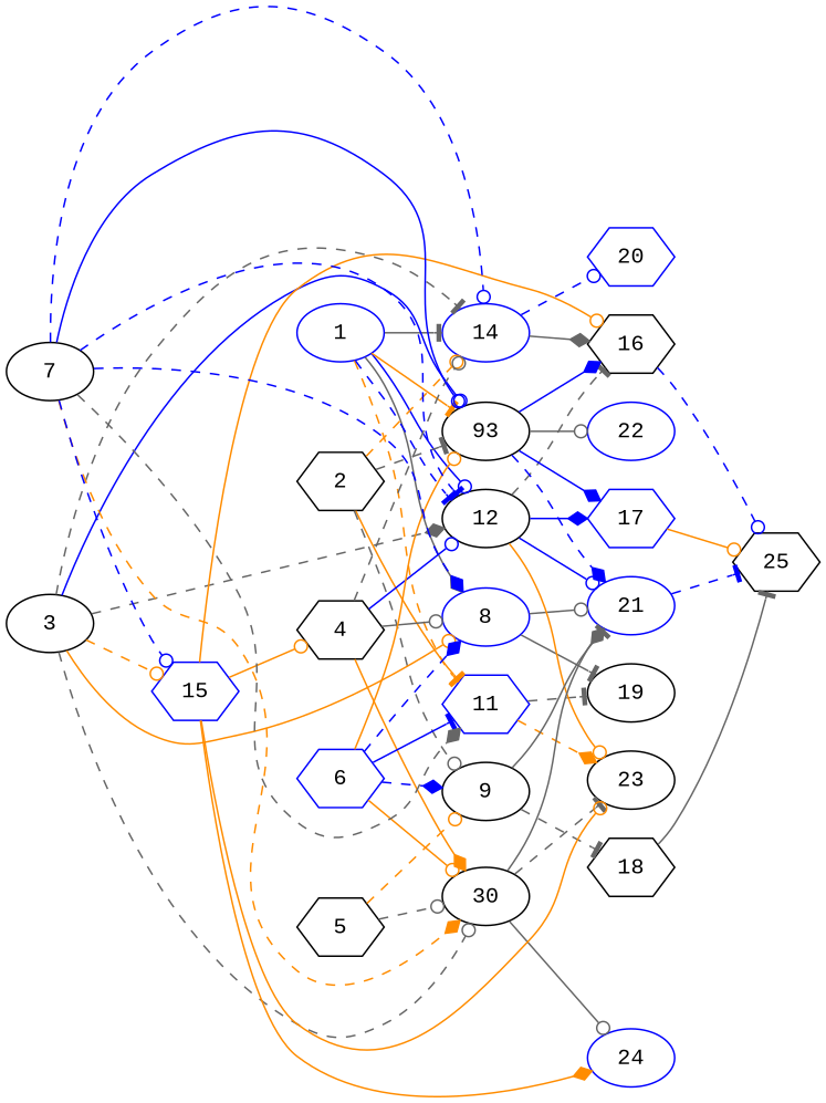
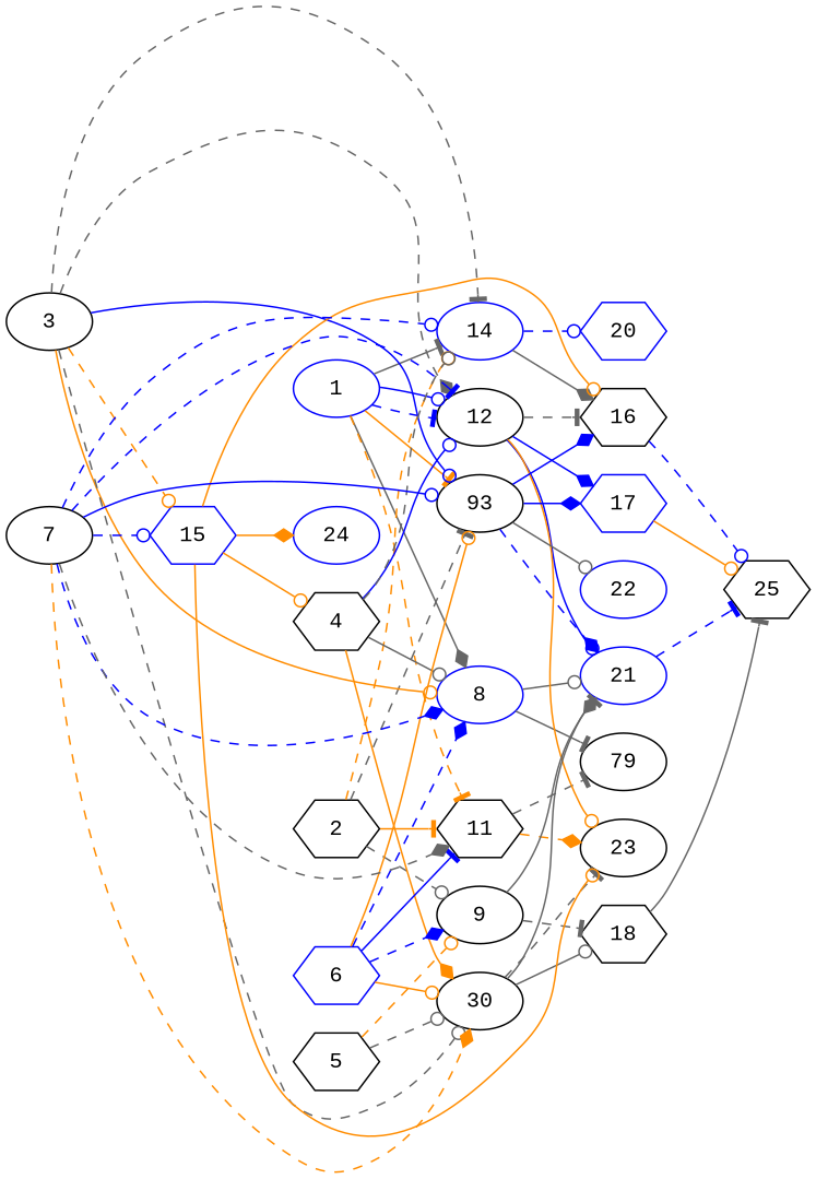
  digraph {
    fontname="Liberation Mono"
    rankdir=LR
    node [alpha=0.06 color=black fontname="Liberation Mono" shape=ellipse]
    edge [arrowhead=odot color=gray40 fontname="Liberation Mono" style=solid]
    1 [alpha=0.01 color=blue expect_size=37556224]
    8 [alpha=0.12 color=blue expect_size=15898624]
-   11 [alpha=0.16 color=blue expect_size=34760704 shape=hexagon]
+   11 [alpha=0.16 expect_size=34760704 shape=hexagon]
    12 [alpha=0.01 expect_size=37949440]
    n5 [alpha=0.09 expect_size=52133888 label=93]
    14 [alpha=0.13 color=blue expect_size=23346176]
-   19 [alpha=0.03 expect_size=34211840]
+   19 [alpha=0.03 expect_size=34211840 label=79]
    21 [alpha=0.12 color=blue expect_size=38985728]
    23 [alpha=0.02 expect_size=32962560]
    16 [alpha=0.10 expect_size=14090240 shape=hexagon]
    17 [alpha=0.02 color=blue expect_size=6096896 shape=hexagon]
    22 [alpha=0.04 color=blue expect_size=29746176]
    20 [alpha=0.11 color=blue expect_size=47370240 shape=hexagon]
    25 [alpha=0.03 expect_size=37890048 shape=hexagon]
    2 [expect_size=28013568 shape=hexagon]
    9 [expect_size=13484032]
    18 [alpha=0.05 expect_size=6423552 shape=hexagon]
    3 [alpha=0.08 expect_size=21651456]
    n19 [alpha=0.16 expect_size=21961728 label=30]
    15 [alpha=0.18 color=blue expect_size=46837760 shape=hexagon]
    24 [alpha=0.09 color=blue expect_size=6534144]
    4 [alpha=0.10 expect_size=28416000 shape=hexagon]
    5 [expect_size=19010560 shape=hexagon]
    6 [alpha=0.17 color=blue expect_size=11965440 shape=hexagon]
    7 [alpha=0.00 expect_size=32419840]
    1 -> 8 [arrowhead=diamond]
    1 -> 11 [arrowhead=tee color=darkorange style=dashed]
    1 -> 12 [arrowhead=tee color=blue style=dashed]
    1 -> 12 [color=blue]
    1 -> n5 [arrowhead=tee color=darkorange]
    1 -> 14 [arrowhead=tee]
    8 -> 19 [arrowhead=tee]
    8 -> 21
    11 -> 19 [arrowhead=tee style=dashed]
    11 -> 23 [arrowhead=diamond color=darkorange style=dashed]
    12 -> 21 [color=blue]
    12 -> 23 [color=darkorange]
    12 -> 16 [arrowhead=tee style=dashed]
    12 -> 17 [arrowhead=diamond color=blue]
    n5 -> 21 [arrowhead=diamond color=blue style=dashed]
    n5 -> 16 [arrowhead=diamond color=blue]
    n5 -> 17 [arrowhead=diamond color=blue]
    n5 -> 22
    14 -> 16 [arrowhead=diamond]
    14 -> 20 [color=blue style=dashed]
    21 -> 25 [arrowhead=tee color=blue style=dashed]
    16 -> 25 [color=blue style=dashed]
    17 -> 25 [color=darkorange]
    2 -> 11 [arrowhead=tee color=darkorange]
    2 -> n5 [arrowhead=tee style=dashed]
    2 -> 14 [color=darkorange style=dashed]
    2 -> 9 [style=dashed]
    9 -> 21 [arrowhead=tee]
    9 -> 18 [arrowhead=tee style=dashed]
    18 -> 25 [arrowhead=tee]
    3 -> 8 [color=darkorange]
    3 -> 12 [arrowhead=diamond style=dashed]
    3 -> n5 [color=blue]
    3 -> 14 [arrowhead=tee style=dashed]
    3 -> n19 [style=dashed]
    3 -> 15 [color=darkorange style=dashed]
    n19 -> 21 [arrowhead=diamond]
    n19 -> 23 [arrowhead=tee style=dashed]
-   n19 -> 24
+   n19 -> 18
    15 -> 23 [color=darkorange]
    15 -> 16 [color=darkorange]
    15 -> 24 [arrowhead=diamond color=darkorange]
    15 -> 4 [color=darkorange]
    4 -> 8
    4 -> 12 [color=blue]
    4 -> 14 [style=dashed]
    4 -> n19 [arrowhead=diamond color=darkorange]
    5 -> 9 [color=darkorange style=dashed]
    5 -> n19 [style=dashed]
    6 -> 8 [arrowhead=diamond color=blue style=dashed]
    6 -> 11 [arrowhead=tee color=blue]
    6 -> n5 [color=darkorange]
    6 -> 9 [arrowhead=diamond color=blue style=dashed]
    6 -> n19 [color=darkorange]
    7 -> 8 [arrowhead=diamond color=blue style=dashed]
    7 -> 11 [arrowhead=diamond style=dashed]
    7 -> 12 [arrowhead=tee color=blue style=dashed]
    7 -> n5 [color=blue]
    7 -> 14 [color=blue style=dashed]
    7 -> n19 [arrowhead=diamond color=darkorange style=dashed]
    7 -> 15 [color=blue style=dashed]
  }
